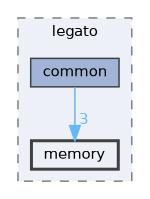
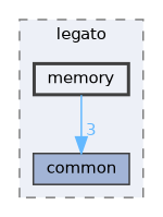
  digraph {
    compound=true
    node [color=grey25 fontname=Helvetica fontsize=10 shape=box]
    n1 [fillcolor="#a2b4d6" height=0.2 label=common style=filled width=0.4]
    n2 [fillcolor="#edf0f7" height=0.2 label=memory style="filled,bold" width=0.4]
    subgraph cluster_1 {
      bgcolor="#edf0f7"
      fontname=Helvetica
      fontsize=10
      label=legato
      pencolor=grey50
      style="filled,dashed"
      n1
      n2
    }
-   n1 -> n2 [color=steelblue1 fontcolor=steelblue1 fontname=Helvetica fontsize=10 headlabel=3 labeldistance=1.5 labelfontname=Helvetica labelfontsize=10]
+   n2 -> n1 [color=steelblue1 fontcolor=steelblue1 fontname=Helvetica fontsize=10 headlabel=3 labeldistance=1.5 labelfontname=Helvetica labelfontsize=10]
  }
